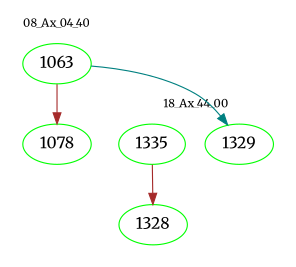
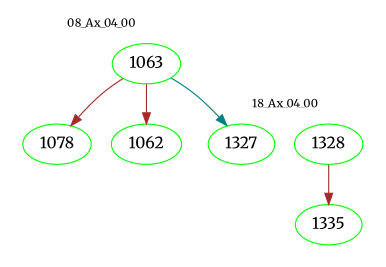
  digraph {
    fontname=Merriweather
    node [color=green fontname=Merriweather]
    edge [color=brown fontname=Merriweather]
    n1 [label=1063]
    n2 [label=1078]
+   n3 [label=1062]
    n4 [label=1328]
-   n5 [label=1329]
+   n5 [label=1327]
    n6 [label=1335]
    subgraph cluster_1 {
      color=white
      fontsize=10
-     label="08_Ax_04_40"
+     label="08_Ax_04_00"
      n1
      n2
+     n3
    }
    subgraph cluster_2 {
      color=white
      fontsize=10
-     label="18_Ax_44_00"
+     label="18_Ax_04_00"
      n4
      n5
      n6
    }
    n1 -> n2
+   n1 -> n3
    n1 -> n5 [color=teal]
-   n6 -> n4
+   n4 -> n6
  }
